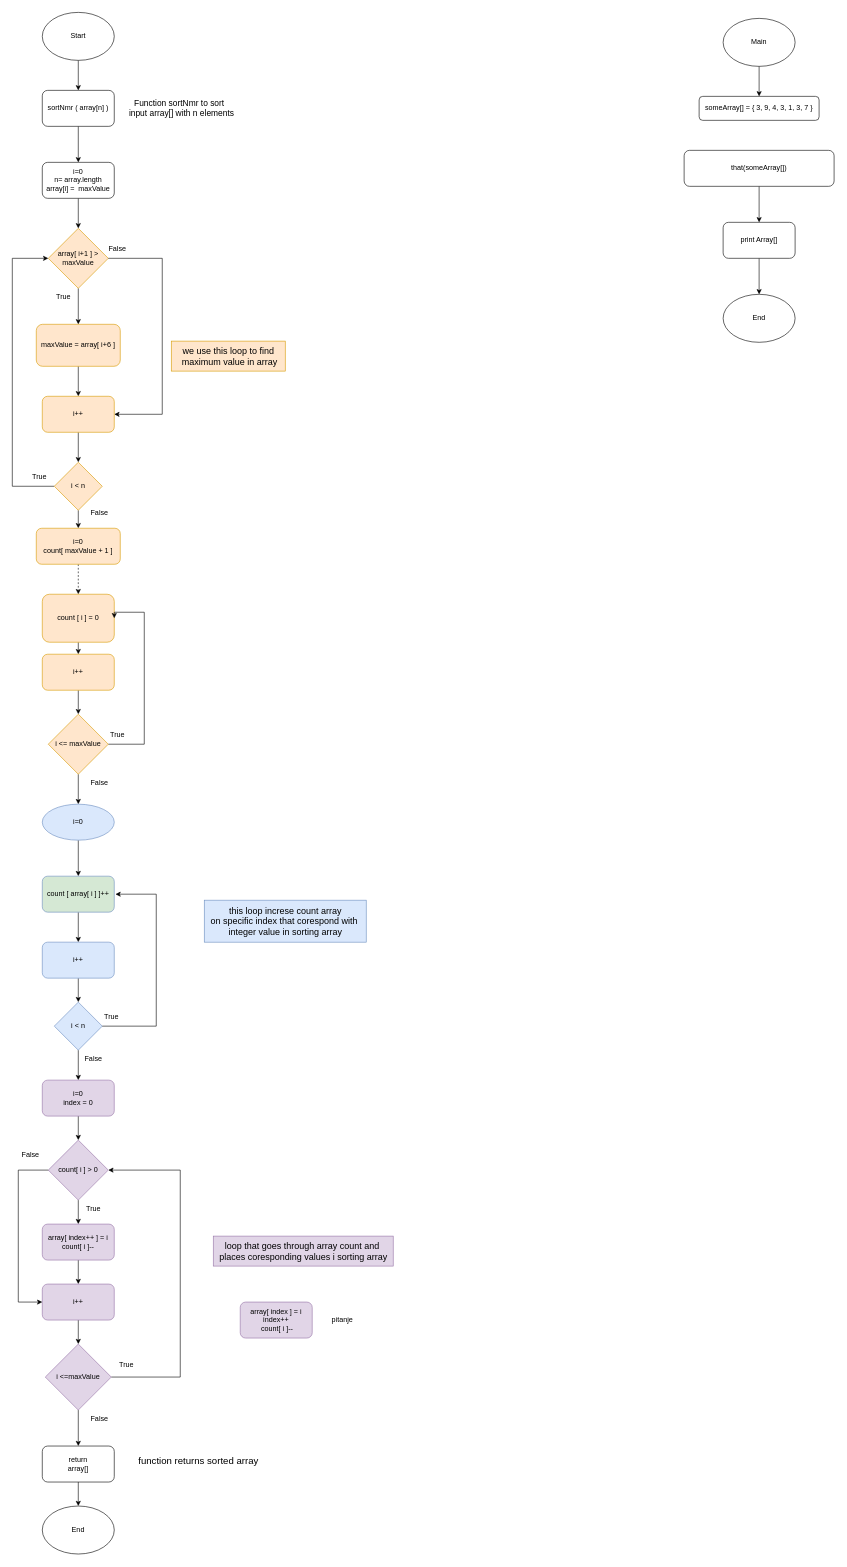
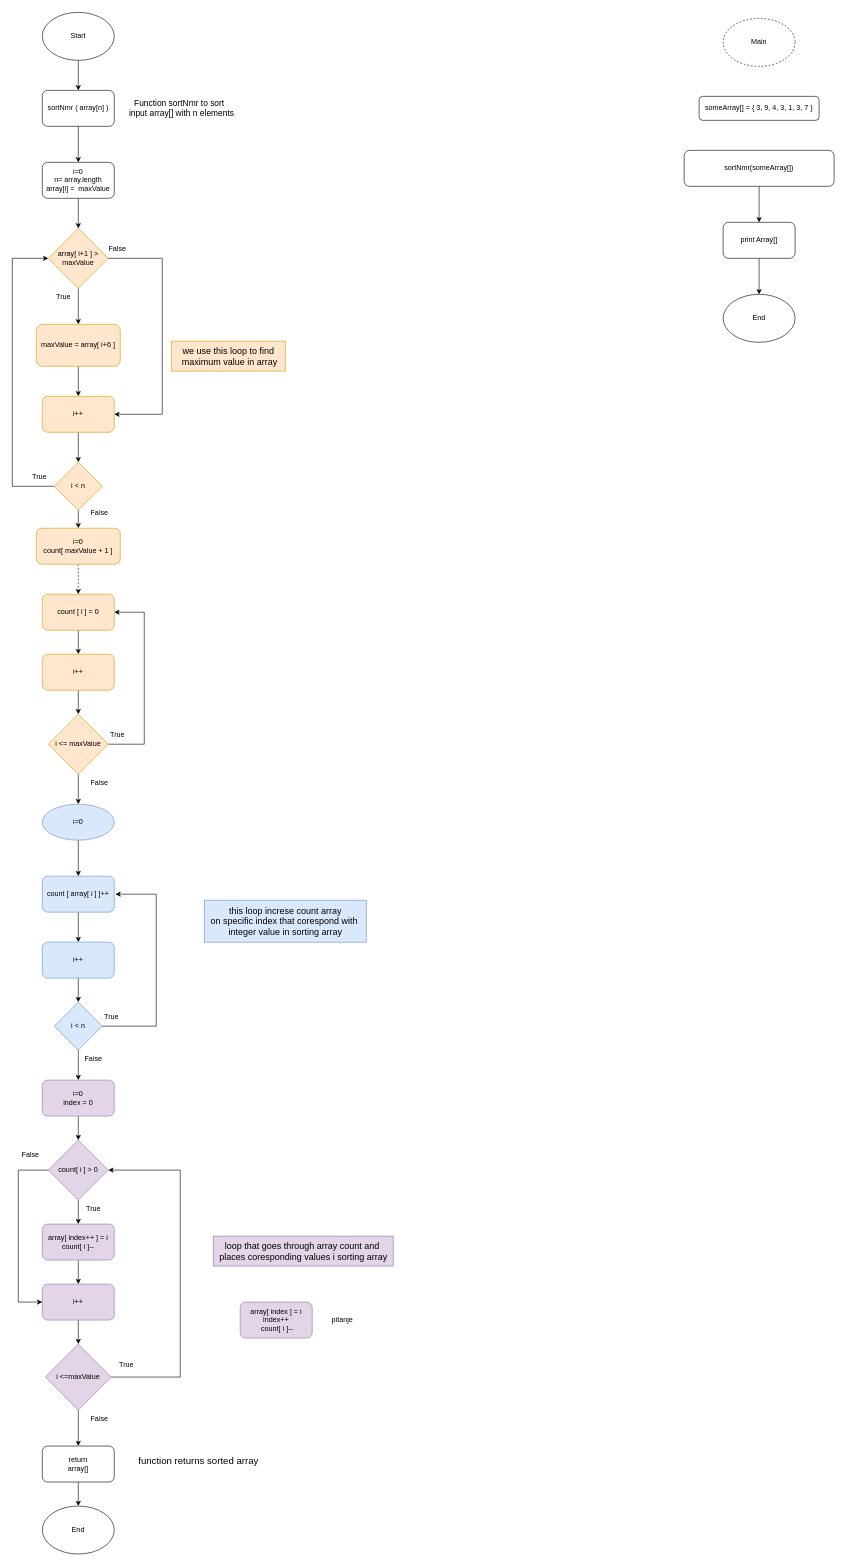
  <mxCell id="0" />
  <mxCell id="1" parent="0" />
  <mxCell id="2" style="edgeStyle=orthogonalEdgeStyle;rounded=0;orthogonalLoop=1;jettySize=auto;html=1;exitX=0.5;exitY=1;exitDx=0;exitDy=0;entryX=0.5;entryY=0;entryDx=0;entryDy=0;" parent="1" source="3" target="5" edge="1"><mxGeometry relative="1" as="geometry" /></mxCell>
  <mxCell id="3" value="Start" style="ellipse;whiteSpace=wrap;html=1;" parent="1" vertex="1"><mxGeometry x="70" y="20" width="120" height="80" as="geometry" /></mxCell>
  <mxCell id="4" style="edgeStyle=orthogonalEdgeStyle;rounded=0;orthogonalLoop=1;jettySize=auto;html=1;exitX=0.5;exitY=1;exitDx=0;exitDy=0;entryX=0.5;entryY=0;entryDx=0;entryDy=0;" parent="1" source="5" target="7" edge="1"><mxGeometry relative="1" as="geometry" /></mxCell>
  <mxCell id="5" value="sortNmr ( array[n] )" style="rounded=1;whiteSpace=wrap;html=1;" parent="1" vertex="1"><mxGeometry x="70" y="150" width="120" height="60" as="geometry" /></mxCell>
  <mxCell id="6" style="edgeStyle=orthogonalEdgeStyle;rounded=0;orthogonalLoop=1;jettySize=auto;html=1;exitX=0.5;exitY=1;exitDx=0;exitDy=0;entryX=0.5;entryY=0;entryDx=0;entryDy=0;" parent="1" source="7" target="9" edge="1"><mxGeometry relative="1" as="geometry" /></mxCell>
  <mxCell id="7" value="i=0&lt;div&gt;n= array.length&lt;br&gt;&lt;div&gt;array[i] =&amp;nbsp; maxValue&lt;/div&gt;&lt;/div&gt;" style="rounded=1;whiteSpace=wrap;html=1;" parent="1" vertex="1"><mxGeometry x="70" y="270" width="120" height="60" as="geometry" /></mxCell>
  <mxCell id="8" style="edgeStyle=orthogonalEdgeStyle;rounded=0;orthogonalLoop=1;jettySize=auto;html=1;exitX=0.5;exitY=1;exitDx=0;exitDy=0;entryX=0.5;entryY=0;entryDx=0;entryDy=0;" parent="1" source="9" target="11" edge="1"><mxGeometry relative="1" as="geometry" /></mxCell>
  <mxCell id="9" value="array[ i+1 ] &amp;gt; maxValue" style="rhombus;whiteSpace=wrap;html=1;fillColor=#ffe6cc;strokeColor=#d79b00;" parent="1" vertex="1"><mxGeometry x="80" y="380" width="100" height="100" as="geometry" /></mxCell>
  <mxCell id="10" style="edgeStyle=orthogonalEdgeStyle;rounded=0;orthogonalLoop=1;jettySize=auto;html=1;exitX=0.5;exitY=1;exitDx=0;exitDy=0;entryX=0.5;entryY=0;entryDx=0;entryDy=0;" parent="1" source="11" target="17" edge="1"><mxGeometry relative="1" as="geometry" /></mxCell>
  <mxCell id="11" value="maxValue = array[ i+6 ]" style="rounded=1;whiteSpace=wrap;html=1;fillColor=#ffe6cc;strokeColor=#d79b00;" parent="1" vertex="1"><mxGeometry x="60" y="540" width="140" height="70" as="geometry" /></mxCell>
  <mxCell id="12" style="edgeStyle=orthogonalEdgeStyle;rounded=0;orthogonalLoop=1;jettySize=auto;html=1;exitX=0;exitY=0.5;exitDx=0;exitDy=0;entryX=0;entryY=0.5;entryDx=0;entryDy=0;" parent="1" source="14" target="9" edge="1"><mxGeometry relative="1" as="geometry"><Array as="points"><mxPoint x="20" y="810" /><mxPoint x="20" y="430" /></Array></mxGeometry></mxCell>
  <mxCell id="13" style="edgeStyle=orthogonalEdgeStyle;rounded=0;orthogonalLoop=1;jettySize=auto;html=1;exitX=0.5;exitY=1;exitDx=0;exitDy=0;entryX=0.5;entryY=0;entryDx=0;entryDy=0;" parent="1" source="14" target="23" edge="1"><mxGeometry relative="1" as="geometry" /></mxCell>
  <mxCell id="14" value="i &amp;lt; n" style="rhombus;whiteSpace=wrap;html=1;fillColor=#ffe6cc;strokeColor=#d79b00;" parent="1" vertex="1"><mxGeometry x="90" y="770" width="80" height="80" as="geometry" /></mxCell>
  <mxCell id="15" value="True" style="text;html=1;align=center;verticalAlign=middle;resizable=0;points=[];autosize=1;strokeColor=none;fillColor=none;" parent="1" vertex="1"><mxGeometry x="80" y="480" width="50" height="30" as="geometry" /></mxCell>
  <mxCell id="16" style="edgeStyle=orthogonalEdgeStyle;rounded=0;orthogonalLoop=1;jettySize=auto;html=1;exitX=0.5;exitY=1;exitDx=0;exitDy=0;entryX=0.5;entryY=0;entryDx=0;entryDy=0;" parent="1" source="17" target="14" edge="1"><mxGeometry relative="1" as="geometry" /></mxCell>
  <mxCell id="17" value="i++" style="rounded=1;whiteSpace=wrap;html=1;fillColor=#ffe6cc;strokeColor=#d79b00;" parent="1" vertex="1"><mxGeometry x="70" y="660" width="120" height="60" as="geometry" /></mxCell>
  <mxCell id="18" value="Function sortNmr to sort&amp;nbsp;&lt;div style=&quot;font-size: 14px;&quot;&gt;&amp;nbsp;input array[] with n elements&lt;/div&gt;" style="text;html=1;align=center;verticalAlign=middle;resizable=0;points=[];autosize=1;strokeColor=none;fillColor=none;fontSize=14;" parent="1" vertex="1"><mxGeometry x="200" y="155" width="200" height="50" as="geometry" /></mxCell>
  <mxCell id="19" style="edgeStyle=orthogonalEdgeStyle;rounded=0;orthogonalLoop=1;jettySize=auto;html=1;exitX=1;exitY=0.5;exitDx=0;exitDy=0;" parent="1" source="9" edge="1"><mxGeometry relative="1" as="geometry"><mxPoint x="190" y="690" as="targetPoint" /><Array as="points"><mxPoint x="270" y="430" /><mxPoint x="270" y="690" /><mxPoint x="190" y="690" /></Array></mxGeometry></mxCell>
  <mxCell id="20" value="False" style="text;html=1;align=center;verticalAlign=middle;resizable=0;points=[];autosize=1;strokeColor=none;fillColor=none;" parent="1" vertex="1"><mxGeometry x="170" y="400" width="50" height="30" as="geometry" /></mxCell>
  <mxCell id="21" value="True" style="text;html=1;align=center;verticalAlign=middle;resizable=0;points=[];autosize=1;strokeColor=none;fillColor=none;" parent="1" vertex="1"><mxGeometry x="40" y="780" width="50" height="30" as="geometry" /></mxCell>
  <mxCell id="22" style="edgeStyle=orthogonalEdgeStyle;rounded=0;orthogonalLoop=1;jettySize=auto;html=1;exitX=0.5;exitY=1;exitDx=0;exitDy=0;entryX=0.5;entryY=0;entryDx=0;entryDy=0;dashed=1;" parent="1" source="23" target="25" edge="1"><mxGeometry relative="1" as="geometry" /></mxCell>
  <mxCell id="23" value="i=0&lt;div&gt;count[ maxValue + 1 ]&lt;/div&gt;" style="rounded=1;whiteSpace=wrap;html=1;fillColor=#ffe6cc;strokeColor=#d79b00;" parent="1" vertex="1"><mxGeometry x="60" y="880" width="140" height="60" as="geometry" /></mxCell>
  <mxCell id="24" style="edgeStyle=orthogonalEdgeStyle;rounded=0;orthogonalLoop=1;jettySize=auto;html=1;exitX=0.5;exitY=1;exitDx=0;exitDy=0;entryX=0.5;entryY=0;entryDx=0;entryDy=0;" parent="1" source="25" target="27" edge="1"><mxGeometry relative="1" as="geometry" /></mxCell>
- <mxCell id="25" value="count [ i ] = 0" style="rounded=1;whiteSpace=wrap;html=1;fillColor=#ffe6cc;strokeColor=#d79b00;" parent="1" vertex="1"><mxGeometry x="70" y="990" width="120" height="80" as="geometry" /></mxCell>
+ <mxCell id="25" value="count [ i ] = 0" style="rounded=1;whiteSpace=wrap;html=1;fillColor=#ffe6cc;strokeColor=#d79b00;" parent="1" vertex="1"><mxGeometry x="70" y="990" width="120" height="60" as="geometry" /></mxCell>
  <mxCell id="26" style="edgeStyle=orthogonalEdgeStyle;rounded=0;orthogonalLoop=1;jettySize=auto;html=1;exitX=0.5;exitY=1;exitDx=0;exitDy=0;entryX=0.5;entryY=0;entryDx=0;entryDy=0;" parent="1" source="27" target="31" edge="1"><mxGeometry relative="1" as="geometry" /></mxCell>
  <mxCell id="27" value="i++" style="rounded=1;whiteSpace=wrap;html=1;fillColor=#ffe6cc;strokeColor=#d79b00;" parent="1" vertex="1"><mxGeometry x="70" y="1090" width="120" height="60" as="geometry" /></mxCell>
  <mxCell id="28" style="edgeStyle=orthogonalEdgeStyle;rounded=0;orthogonalLoop=1;jettySize=auto;html=1;exitX=1;exitY=0.5;exitDx=0;exitDy=0;entryX=1;entryY=0.5;entryDx=0;entryDy=0;" parent="1" source="31" target="25" edge="1"><mxGeometry relative="1" as="geometry"><Array as="points"><mxPoint x="240" y="1240" /><mxPoint x="240" y="1020" /></Array></mxGeometry></mxCell>
  <mxCell id="29" style="edgeStyle=orthogonalEdgeStyle;rounded=0;orthogonalLoop=1;jettySize=auto;html=1;exitX=0.5;exitY=1;exitDx=0;exitDy=0;" parent="1" source="31" edge="1"><mxGeometry relative="1" as="geometry"><mxPoint x="129.857" y="1290.286" as="targetPoint" /></mxGeometry></mxCell>
  <mxCell id="30" style="edgeStyle=orthogonalEdgeStyle;rounded=0;orthogonalLoop=1;jettySize=auto;html=1;exitX=0.5;exitY=1;exitDx=0;exitDy=0;entryX=0.5;entryY=0;entryDx=0;entryDy=0;" parent="1" source="31" target="36" edge="1"><mxGeometry relative="1" as="geometry" /></mxCell>
  <mxCell id="31" value="i &amp;lt;= maxValue" style="rhombus;whiteSpace=wrap;html=1;fillColor=#ffe6cc;strokeColor=#d79b00;" parent="1" vertex="1"><mxGeometry x="80" y="1190" width="100" height="100" as="geometry" /></mxCell>
  <mxCell id="32" value="True" style="text;html=1;align=center;verticalAlign=middle;resizable=0;points=[];autosize=1;strokeColor=none;fillColor=none;" parent="1" vertex="1"><mxGeometry x="170" y="1210" width="50" height="30" as="geometry" /></mxCell>
  <mxCell id="33" value="False" style="text;html=1;align=center;verticalAlign=middle;resizable=0;points=[];autosize=1;strokeColor=none;fillColor=none;" parent="1" vertex="1"><mxGeometry x="140" y="840" width="50" height="30" as="geometry" /></mxCell>
  <mxCell id="34" value="False" style="text;html=1;align=center;verticalAlign=middle;resizable=0;points=[];autosize=1;strokeColor=none;fillColor=none;" parent="1" vertex="1"><mxGeometry x="140" y="1290" width="50" height="30" as="geometry" /></mxCell>
  <mxCell id="35" style="edgeStyle=orthogonalEdgeStyle;rounded=0;orthogonalLoop=1;jettySize=auto;html=1;exitX=0.5;exitY=1;exitDx=0;exitDy=0;entryX=0.5;entryY=0;entryDx=0;entryDy=0;" parent="1" source="36" target="38" edge="1"><mxGeometry relative="1" as="geometry" /></mxCell>
  <mxCell id="36" value="i=0" style="ellipse;whiteSpace=wrap;html=1;fillColor=#dae8fc;strokeColor=#6c8ebf;" parent="1" vertex="1"><mxGeometry x="70" y="1340" width="120" height="60" as="geometry" /></mxCell>
  <mxCell id="37" style="edgeStyle=orthogonalEdgeStyle;rounded=0;orthogonalLoop=1;jettySize=auto;html=1;exitX=0.5;exitY=1;exitDx=0;exitDy=0;entryX=0.5;entryY=0;entryDx=0;entryDy=0;" parent="1" source="38" target="40" edge="1"><mxGeometry relative="1" as="geometry" /></mxCell>
- <mxCell id="38" value="&lt;span style=&quot;text-wrap: nowrap;&quot;&gt;count [ array&lt;/span&gt;&lt;span style=&quot;text-wrap: nowrap; background-color: initial;&quot;&gt;[ i ] ]++&lt;/span&gt;" style="rounded=1;whiteSpace=wrap;html=1;fillColor=#d5e8d4;strokeColor=#6c8ebf;" parent="1" vertex="1"><mxGeometry x="70" y="1460" width="120" height="60" as="geometry" /></mxCell>
+ <mxCell id="38" value="&lt;span style=&quot;text-wrap: nowrap;&quot;&gt;count [ array&lt;/span&gt;&lt;span style=&quot;text-wrap: nowrap; background-color: initial;&quot;&gt;[ i ] ]++&lt;/span&gt;" style="rounded=1;whiteSpace=wrap;html=1;fillColor=#dae8fc;strokeColor=#6c8ebf;" parent="1" vertex="1"><mxGeometry x="70" y="1460" width="120" height="60" as="geometry" /></mxCell>
  <mxCell id="39" style="edgeStyle=orthogonalEdgeStyle;rounded=0;orthogonalLoop=1;jettySize=auto;html=1;exitX=0.5;exitY=1;exitDx=0;exitDy=0;entryX=0.5;entryY=0;entryDx=0;entryDy=0;" parent="1" source="40" target="42" edge="1"><mxGeometry relative="1" as="geometry" /></mxCell>
  <mxCell id="40" value="i++" style="rounded=1;whiteSpace=wrap;html=1;fillColor=#dae8fc;strokeColor=#6c8ebf;" parent="1" vertex="1"><mxGeometry x="70" y="1570" width="120" height="60" as="geometry" /></mxCell>
  <mxCell id="41" style="edgeStyle=orthogonalEdgeStyle;rounded=0;orthogonalLoop=1;jettySize=auto;html=1;exitX=0.5;exitY=1;exitDx=0;exitDy=0;entryX=0.5;entryY=0;entryDx=0;entryDy=0;" parent="1" source="42" target="47" edge="1"><mxGeometry relative="1" as="geometry" /></mxCell>
  <mxCell id="42" value="i &amp;lt; n" style="rhombus;whiteSpace=wrap;html=1;fillColor=#dae8fc;strokeColor=#6c8ebf;" parent="1" vertex="1"><mxGeometry x="90" y="1670" width="80" height="80" as="geometry" /></mxCell>
  <mxCell id="43" value="True" style="text;html=1;align=center;verticalAlign=middle;resizable=0;points=[];autosize=1;strokeColor=none;fillColor=none;" parent="1" vertex="1"><mxGeometry x="160" y="1680" width="50" height="30" as="geometry" /></mxCell>
  <mxCell id="44" value="False" style="text;html=1;align=center;verticalAlign=middle;resizable=0;points=[];autosize=1;strokeColor=none;fillColor=none;" parent="1" vertex="1"><mxGeometry x="130" y="1750" width="50" height="30" as="geometry" /></mxCell>
  <mxCell id="45" style="edgeStyle=orthogonalEdgeStyle;rounded=0;orthogonalLoop=1;jettySize=auto;html=1;exitX=1;exitY=0.5;exitDx=0;exitDy=0;" parent="1" source="42" edge="1"><mxGeometry relative="1" as="geometry"><mxPoint x="192" y="1490" as="targetPoint" /><Array as="points"><mxPoint x="260" y="1710" /><mxPoint x="260" y="1490" /></Array></mxGeometry></mxCell>
  <mxCell id="46" style="edgeStyle=orthogonalEdgeStyle;rounded=0;orthogonalLoop=1;jettySize=auto;html=1;exitX=0.5;exitY=1;exitDx=0;exitDy=0;entryX=0.5;entryY=0;entryDx=0;entryDy=0;" parent="1" source="47" target="49" edge="1"><mxGeometry relative="1" as="geometry" /></mxCell>
  <mxCell id="47" value="i=0&lt;div&gt;index = &lt;span class=&quot;hljs-number&quot;&gt;0&lt;/span&gt;&lt;/div&gt;" style="rounded=1;whiteSpace=wrap;html=1;fillColor=#e1d5e7;strokeColor=#9673a6;" parent="1" vertex="1"><mxGeometry x="70" y="1800" width="120" height="60" as="geometry" /></mxCell>
  <mxCell id="48" style="edgeStyle=orthogonalEdgeStyle;rounded=0;orthogonalLoop=1;jettySize=auto;html=1;exitX=0.5;exitY=1;exitDx=0;exitDy=0;entryX=0.5;entryY=0;entryDx=0;entryDy=0;" parent="1" source="49" target="51" edge="1"><mxGeometry relative="1" as="geometry" /></mxCell>
  <mxCell id="49" value="count[ i ] &amp;gt; 0" style="rhombus;whiteSpace=wrap;html=1;fillColor=#e1d5e7;strokeColor=#9673a6;" parent="1" vertex="1"><mxGeometry x="80" y="1900" width="100" height="100" as="geometry" /></mxCell>
  <mxCell id="50" style="edgeStyle=orthogonalEdgeStyle;rounded=0;orthogonalLoop=1;jettySize=auto;html=1;exitX=0.5;exitY=1;exitDx=0;exitDy=0;entryX=0.5;entryY=0;entryDx=0;entryDy=0;" parent="1" source="51" target="53" edge="1"><mxGeometry relative="1" as="geometry" /></mxCell>
  <mxCell id="51" value="array[ index++ ] = i count[ i ]--" style="rounded=1;whiteSpace=wrap;html=1;fillColor=#e1d5e7;strokeColor=#9673a6;" parent="1" vertex="1"><mxGeometry x="70" y="2040" width="120" height="60" as="geometry" /></mxCell>
  <mxCell id="52" style="edgeStyle=orthogonalEdgeStyle;rounded=0;orthogonalLoop=1;jettySize=auto;html=1;exitX=0.5;exitY=1;exitDx=0;exitDy=0;entryX=0.5;entryY=0;entryDx=0;entryDy=0;" parent="1" source="53" target="56" edge="1"><mxGeometry relative="1" as="geometry" /></mxCell>
  <mxCell id="53" value="i++" style="rounded=1;whiteSpace=wrap;html=1;fillColor=#e1d5e7;strokeColor=#9673a6;" parent="1" vertex="1"><mxGeometry x="70" y="2140" width="120" height="60" as="geometry" /></mxCell>
  <mxCell id="54" style="edgeStyle=orthogonalEdgeStyle;rounded=0;orthogonalLoop=1;jettySize=auto;html=1;exitX=1;exitY=0.5;exitDx=0;exitDy=0;entryX=1;entryY=0.5;entryDx=0;entryDy=0;" parent="1" source="56" target="49" edge="1"><mxGeometry relative="1" as="geometry"><Array as="points"><mxPoint x="300" y="2295" /><mxPoint x="300" y="1950" /></Array></mxGeometry></mxCell>
  <mxCell id="55" style="edgeStyle=orthogonalEdgeStyle;rounded=0;orthogonalLoop=1;jettySize=auto;html=1;exitX=0.5;exitY=1;exitDx=0;exitDy=0;entryX=0.5;entryY=0;entryDx=0;entryDy=0;" parent="1" source="56" target="62" edge="1"><mxGeometry relative="1" as="geometry" /></mxCell>
  <mxCell id="56" value="i &amp;lt;=maxValue" style="rhombus;whiteSpace=wrap;html=1;fillColor=#e1d5e7;strokeColor=#9673a6;" parent="1" vertex="1"><mxGeometry x="75" y="2240" width="110" height="110" as="geometry" /></mxCell>
  <mxCell id="57" value="False" style="text;html=1;align=center;verticalAlign=middle;resizable=0;points=[];autosize=1;strokeColor=none;fillColor=none;" parent="1" vertex="1"><mxGeometry x="25" y="1910" width="50" height="30" as="geometry" /></mxCell>
  <mxCell id="58" value="False" style="text;html=1;align=center;verticalAlign=middle;resizable=0;points=[];autosize=1;strokeColor=none;fillColor=none;" parent="1" vertex="1"><mxGeometry x="140" y="2350" width="50" height="30" as="geometry" /></mxCell>
  <mxCell id="59" value="True" style="text;html=1;align=center;verticalAlign=middle;resizable=0;points=[];autosize=1;strokeColor=none;fillColor=none;" parent="1" vertex="1"><mxGeometry x="185" y="2260" width="50" height="30" as="geometry" /></mxCell>
  <mxCell id="60" value="True" style="text;html=1;align=center;verticalAlign=middle;resizable=0;points=[];autosize=1;strokeColor=none;fillColor=none;" parent="1" vertex="1"><mxGeometry x="130" y="2000" width="50" height="30" as="geometry" /></mxCell>
  <mxCell id="61" style="edgeStyle=orthogonalEdgeStyle;rounded=0;orthogonalLoop=1;jettySize=auto;html=1;exitX=0.5;exitY=1;exitDx=0;exitDy=0;entryX=0.5;entryY=0;entryDx=0;entryDy=0;" parent="1" source="62" target="64" edge="1"><mxGeometry relative="1" as="geometry" /></mxCell>
  <mxCell id="62" value="return&lt;div&gt;array[]&lt;/div&gt;" style="rounded=1;whiteSpace=wrap;html=1;" parent="1" vertex="1"><mxGeometry x="70" y="2410" width="120" height="60" as="geometry" /></mxCell>
  <mxCell id="63" style="edgeStyle=orthogonalEdgeStyle;rounded=0;orthogonalLoop=1;jettySize=auto;html=1;exitX=0;exitY=0.5;exitDx=0;exitDy=0;entryX=0;entryY=0.5;entryDx=0;entryDy=0;" parent="1" source="49" target="53" edge="1"><mxGeometry relative="1" as="geometry"><Array as="points"><mxPoint x="30" y="1950" /><mxPoint x="30" y="2170" /></Array></mxGeometry></mxCell>
  <mxCell id="64" value="End" style="ellipse;whiteSpace=wrap;html=1;" parent="1" vertex="1"><mxGeometry x="70" y="2510" width="120" height="80" as="geometry" /></mxCell>
  <mxCell id="65" value="we use this loop to find&lt;div style=&quot;font-size: 15px;&quot;&gt;&amp;nbsp;maximum value in array&lt;/div&gt;" style="text;html=1;align=center;verticalAlign=middle;resizable=0;points=[];autosize=1;strokeColor=#d79b00;fillColor=#ffe6cc;fontSize=15;" parent="1" vertex="1"><mxGeometry x="285" y="568" width="190" height="50" as="geometry" /></mxCell>
  <mxCell id="66" value="this loop increse count array&lt;div&gt;on specific index that corespond with&amp;nbsp;&lt;/div&gt;&lt;div&gt;integer value&amp;nbsp;&lt;span style=&quot;background-color: initial;&quot;&gt;in sorting array&lt;/span&gt;&lt;/div&gt;" style="text;html=1;align=center;verticalAlign=middle;resizable=0;points=[];autosize=1;strokeColor=#6c8ebf;fillColor=#dae8fc;fontSize=15;" parent="1" vertex="1"><mxGeometry x="340" y="1500" width="270" height="70" as="geometry" /></mxCell>
  <mxCell id="67" value="loop that goes through array count and&amp;nbsp;&lt;div&gt;places coresponding values i sorting array&lt;/div&gt;" style="text;html=1;align=center;verticalAlign=middle;resizable=0;points=[];autosize=1;strokeColor=#9673a6;fillColor=#e1d5e7;fontSize=15;" parent="1" vertex="1"><mxGeometry x="355" y="2060" width="300" height="50" as="geometry" /></mxCell>
  <mxCell id="68" value="function returns sorted array&lt;div style=&quot;font-size: 16px;&quot;&gt;&lt;br style=&quot;font-size: 16px;&quot;&gt;&lt;/div&gt;" style="text;html=1;align=center;verticalAlign=middle;resizable=0;points=[];autosize=1;strokeColor=none;fillColor=none;fontSize=16;" parent="1" vertex="1"><mxGeometry x="220" y="2420" width="220" height="50" as="geometry" /></mxCell>
- <mxCell id="69" style="edgeStyle=orthogonalEdgeStyle;rounded=0;orthogonalLoop=1;jettySize=auto;html=1;exitX=0.5;exitY=1;exitDx=0;exitDy=0;entryX=0.5;entryY=0;entryDx=0;entryDy=0;" parent="1" source="70" target="71" edge="1"><mxGeometry relative="1" as="geometry" /></mxCell>
- <mxCell id="70" value="Main" style="ellipse;whiteSpace=wrap;html=1;" parent="1" vertex="1"><mxGeometry x="1205" y="30" width="120" height="80" as="geometry" /></mxCell>
+ <mxCell id="70" value="Main" style="ellipse;whiteSpace=wrap;html=1;dashed=1;" parent="1" vertex="1"><mxGeometry x="1205" y="30" width="120" height="80" as="geometry" /></mxCell>
  <mxCell id="71" value="someArray[] = { 3, 9, 4, 3, 1, 3, 7 }" style="rounded=1;whiteSpace=wrap;html=1;" parent="1" vertex="1"><mxGeometry x="1165" y="160" width="200" height="40" as="geometry" /></mxCell>
  <mxCell id="72" style="edgeStyle=orthogonalEdgeStyle;rounded=0;orthogonalLoop=1;jettySize=auto;html=1;exitX=0.5;exitY=1;exitDx=0;exitDy=0;entryX=0.5;entryY=0;entryDx=0;entryDy=0;" parent="1" source="73" target="75" edge="1"><mxGeometry relative="1" as="geometry" /></mxCell>
- <mxCell id="73" value="that(someArray[])" style="rounded=1;whiteSpace=wrap;html=1;" parent="1" vertex="1"><mxGeometry x="1140" y="250" width="250" height="60" as="geometry" /></mxCell>
+ <mxCell id="73" value="sortNmr(someArray[])" style="rounded=1;whiteSpace=wrap;html=1;" parent="1" vertex="1"><mxGeometry x="1140" y="250" width="250" height="60" as="geometry" /></mxCell>
  <mxCell id="74" style="edgeStyle=orthogonalEdgeStyle;rounded=0;orthogonalLoop=1;jettySize=auto;html=1;exitX=0.5;exitY=1;exitDx=0;exitDy=0;entryX=0.5;entryY=0;entryDx=0;entryDy=0;" parent="1" source="75" target="76" edge="1"><mxGeometry relative="1" as="geometry" /></mxCell>
  <mxCell id="75" value="print Array[]" style="rounded=1;whiteSpace=wrap;html=1;" parent="1" vertex="1"><mxGeometry x="1205" y="370" width="120" height="60" as="geometry" /></mxCell>
  <mxCell id="76" value="End" style="ellipse;whiteSpace=wrap;html=1;" parent="1" vertex="1"><mxGeometry x="1205" y="490" width="120" height="80" as="geometry" /></mxCell>
  <mxCell id="77" value="array[ index ] = i&lt;div&gt;index++&lt;/div&gt;&lt;div&gt;&amp;nbsp;count[ i ]--&lt;/div&gt;" style="rounded=1;whiteSpace=wrap;html=1;fillColor=#e1d5e7;strokeColor=#9673a6;" vertex="1" parent="1"><mxGeometry x="400" y="2170" width="120" height="60" as="geometry" /></mxCell>
  <mxCell id="78" value="pitanje" style="text;html=1;align=center;verticalAlign=middle;resizable=0;points=[];autosize=1;strokeColor=none;fillColor=none;" vertex="1" parent="1"><mxGeometry x="540" y="2185" width="60" height="30" as="geometry" /></mxCell>
